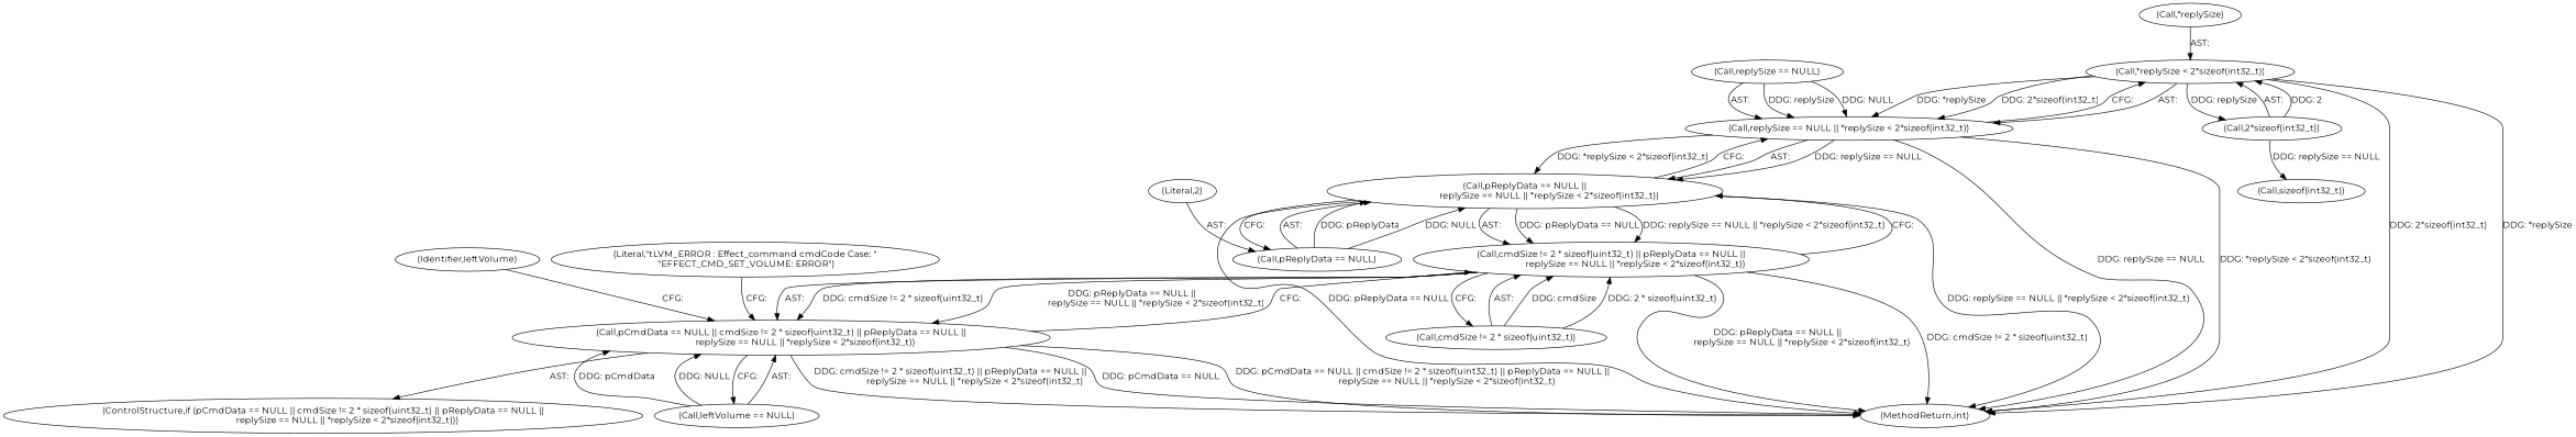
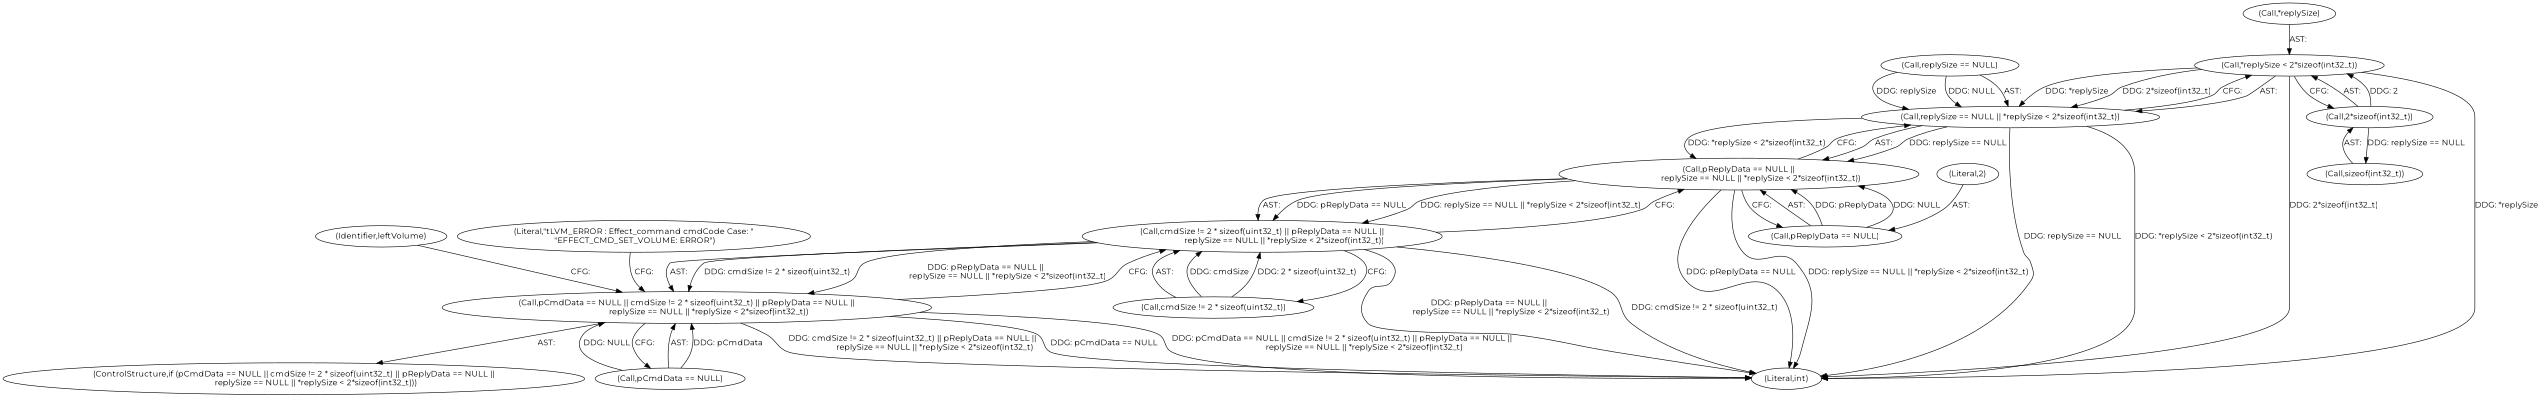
  digraph {
    fontname=Montserrat
    node [fontname=Montserrat]
    edge [fontname=Montserrat]
    n1 [label="(Call,*replySize < 2*sizeof(int32_t))"]
    n2 [label="(Call,2*sizeof(int32_t))"]
    n3 [label="(Call,replySize == NULL || *replySize < 2*sizeof(int32_t))"]
-   n4 [label="(MethodReturn,int)"]
+   n4 [label="(Literal,int)"]
    n5 [label="(Call,sizeof(int32_t))"]
    n6 [label="(Call,pReplyData == NULL ||\n                    replySize == NULL || *replySize < 2*sizeof(int32_t))"]
    n7 [label="(Call,cmdSize != 2 * sizeof(uint32_t) || pReplyData == NULL ||\n                    replySize == NULL || *replySize < 2*sizeof(int32_t))"]
    n8 [label="(Call,pReplyData == NULL)"]
    n9 [label="(Call,replySize == NULL)"]
    n10 [label="(Call,pCmdData == NULL || cmdSize != 2 * sizeof(uint32_t) || pReplyData == NULL ||\n                    replySize == NULL || *replySize < 2*sizeof(int32_t))"]
    n11 [label="(Call,cmdSize != 2 * sizeof(uint32_t))"]
    n12 [label="(ControlStructure,if (pCmdData == NULL || cmdSize != 2 * sizeof(uint32_t) || pReplyData == NULL ||\n                    replySize == NULL || *replySize < 2*sizeof(int32_t)))"]
-   n13 [label="(Call,leftVolume == NULL)"]
+   n13 [label="(Call,pCmdData == NULL)"]
    n14 [label="(Literal,2)"]
    n15 [label="(Call,*replySize)"]
    n16 [label="(Identifier,leftVolume)"]
    n17 [label="(Literal,\"\tLVM_ERROR : Effect_command cmdCode Case: \"\n \"EFFECT_CMD_SET_VOLUME: ERROR\")"]
-   n1 -> n2 [label="DDG: replySize"]
+   n1 -> n2 [label="CFG: "]
    n1 -> n3 [label="AST: "]
    n1 -> n3 [label="DDG: *replySize"]
    n1 -> n3 [label="DDG: 2*sizeof(int32_t)"]
    n1 -> n4 [label="DDG: 2*sizeof(int32_t)"]
    n1 -> n4 [label="DDG: *replySize"]
    n2 -> n1 [label="AST: "]
    n2 -> n1 [label="DDG: 2"]
    n2 -> n5 [label="DDG: replySize == NULL"]
    n3 -> n1 [label="CFG: "]
    n3 -> n4 [label="DDG: replySize == NULL"]
    n3 -> n4 [label="DDG: *replySize < 2*sizeof(int32_t)"]
    n3 -> n6 [label="AST: "]
    n3 -> n6 [label="DDG: replySize == NULL"]
    n3 -> n6 [label="DDG: *replySize < 2*sizeof(int32_t)"]
+   n5 -> n2 [label="AST: "]
    n6 -> n3 [label="CFG: "]
    n6 -> n4 [label="DDG: pReplyData == NULL"]
    n6 -> n4 [label="DDG: replySize == NULL || *replySize < 2*sizeof(int32_t)"]
    n6 -> n7 [label="AST: "]
    n6 -> n7 [label="DDG: pReplyData == NULL"]
    n6 -> n7 [label="DDG: replySize == NULL || *replySize < 2*sizeof(int32_t)"]
    n6 -> n8 [label="CFG: "]
    n7 -> n4 [label="DDG: pReplyData == NULL ||\n                    replySize == NULL || *replySize < 2*sizeof(int32_t)"]
    n7 -> n4 [label="DDG: cmdSize != 2 * sizeof(uint32_t)"]
    n7 -> n6 [label="CFG: "]
    n7 -> n10 [label="AST: "]
    n7 -> n10 [label="DDG: cmdSize != 2 * sizeof(uint32_t)"]
    n7 -> n10 [label="DDG: pReplyData == NULL ||\n                    replySize == NULL || *replySize < 2*sizeof(int32_t)"]
    n7 -> n11 [label="CFG: "]
    n8 -> n6 [label="AST: "]
    n8 -> n6 [label="DDG: pReplyData"]
    n8 -> n6 [label="DDG: NULL"]
    n9 -> n3 [label="AST: "]
    n9 -> n3 [label="DDG: replySize"]
    n9 -> n3 [label="DDG: NULL"]
    n10 -> n4 [label="DDG: cmdSize != 2 * sizeof(uint32_t) || pReplyData == NULL ||\n                    replySize == NULL || *replySize < 2*sizeof(int32_t)"]
    n10 -> n4 [label="DDG: pCmdData == NULL"]
    n10 -> n4 [label="DDG: pCmdData == NULL || cmdSize != 2 * sizeof(uint32_t) || pReplyData == NULL ||\n                    replySize == NULL || *replySize < 2*sizeof(int32_t)"]
    n10 -> n7 [label="CFG: "]
    n10 -> n12 [label="AST: "]
    n10 -> n13 [label="CFG: "]
    n11 -> n7 [label="AST: "]
    n11 -> n7 [label="DDG: cmdSize"]
    n11 -> n7 [label="DDG: 2 * sizeof(uint32_t)"]
    n13 -> n10 [label="AST: "]
    n13 -> n10 [label="DDG: pCmdData"]
    n13 -> n10 [label="DDG: NULL"]
    n14 -> n8 [label="AST: "]
    n15 -> n1 [label="AST: "]
    n16 -> n10 [label="CFG: "]
    n17 -> n10 [label="CFG: "]
  }
